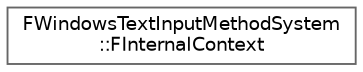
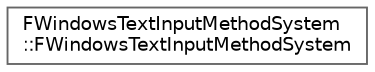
  digraph {
    rankdir=LR
-   n1 [color=grey40 fillcolor=white fontname=Helvetica fontsize=10 height=0.2 label="FWindowsTextInputMethodSystem\l::FInternalContext" shape=box style=filled width=0.4]
+   n1 [color=grey40 fillcolor=white fontname=Helvetica fontsize=10 height=0.2 label="FWindowsTextInputMethodSystem\l::FWindowsTextInputMethodSystem" shape=box style=filled width=0.4]
  }
